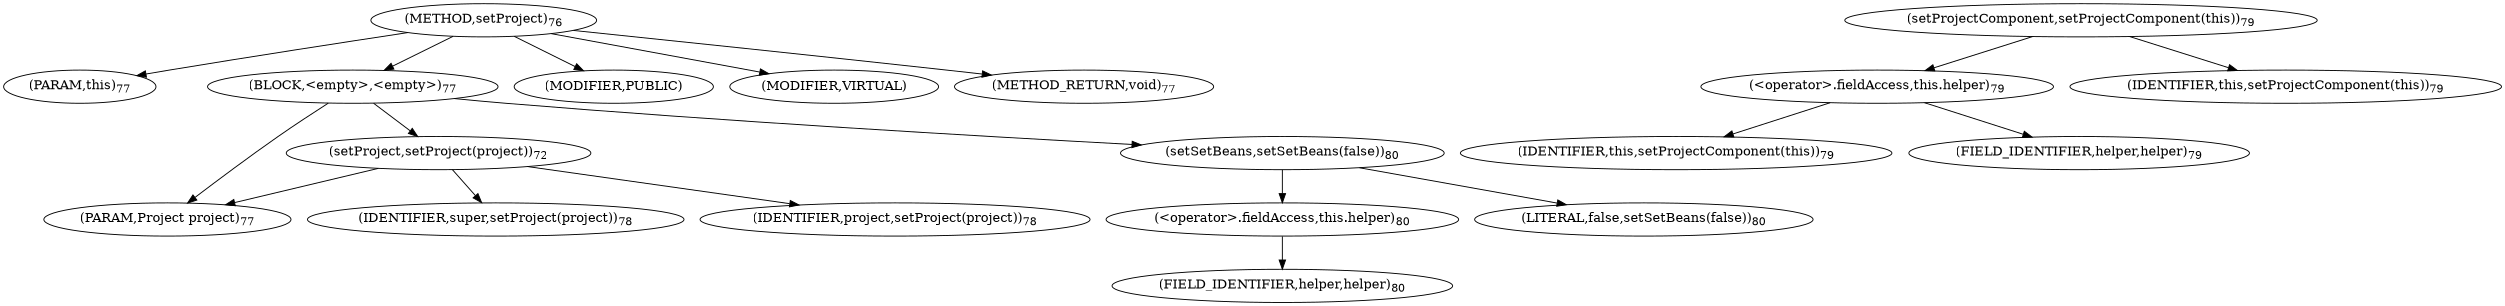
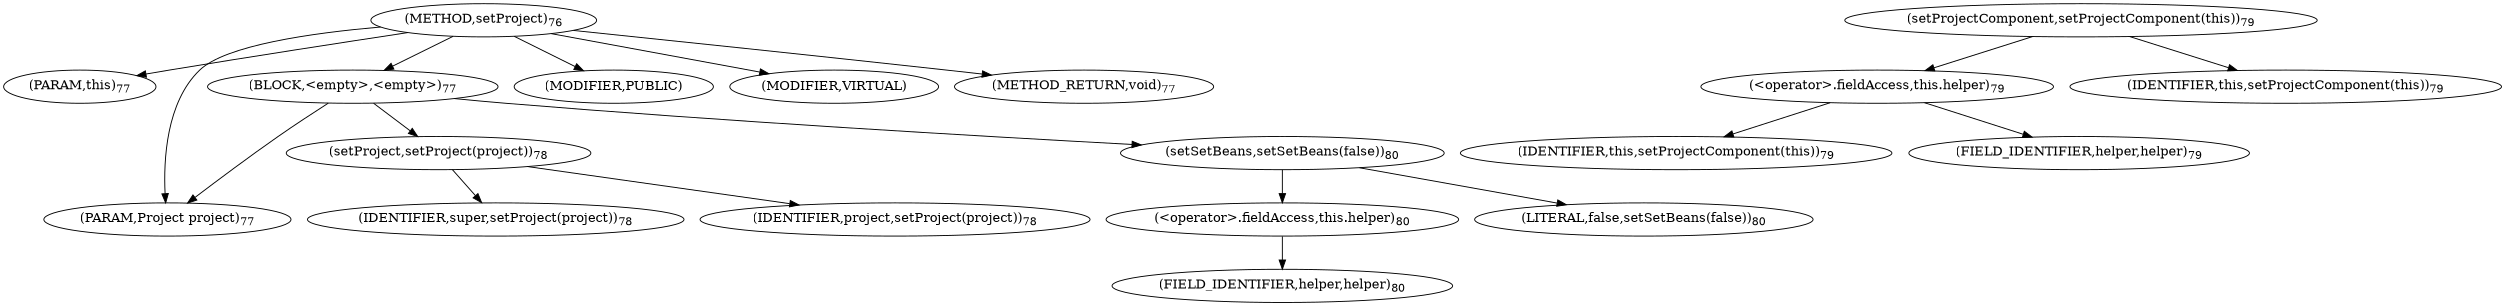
  digraph {
    n1 [label=<(METHOD,setProject)<SUB>76</SUB>>]
    n2 [label=<(PARAM,this)<SUB>77</SUB>>]
    n3 [label=<(PARAM,Project project)<SUB>77</SUB>>]
    n4 [label=<(BLOCK,&lt;empty&gt;,&lt;empty&gt;)<SUB>77</SUB>>]
    n5 [label=<(MODIFIER,PUBLIC)>]
    n6 [label=<(MODIFIER,VIRTUAL)>]
    n7 [label=<(METHOD_RETURN,void)<SUB>77</SUB>>]
-   n8 [label=<(setProject,setProject(project))<SUB>72</SUB>>]
+   n8 [label=<(setProject,setProject(project))<SUB>78</SUB>>]
    n9 [label=<(setSetBeans,setSetBeans(false))<SUB>80</SUB>>]
    n10 [label=<(IDENTIFIER,super,setProject(project))<SUB>78</SUB>>]
    n11 [label=<(IDENTIFIER,project,setProject(project))<SUB>78</SUB>>]
    n12 [label=<(setProjectComponent,setProjectComponent(this))<SUB>79</SUB>>]
    n13 [label=<(&lt;operator&gt;.fieldAccess,this.helper)<SUB>79</SUB>>]
    n14 [label=<(IDENTIFIER,this,setProjectComponent(this))<SUB>79</SUB>>]
    n15 [label=<(&lt;operator&gt;.fieldAccess,this.helper)<SUB>80</SUB>>]
    n16 [label=<(LITERAL,false,setSetBeans(false))<SUB>80</SUB>>]
    n17 [label=<(IDENTIFIER,this,setProjectComponent(this))<SUB>79</SUB>>]
    n18 [label=<(FIELD_IDENTIFIER,helper,helper)<SUB>79</SUB>>]
    n19 [label=<(FIELD_IDENTIFIER,helper,helper)<SUB>80</SUB>>]
    n1 -> n2
-   n8 -> n3
+   n1 -> n3
    n1 -> n4
    n1 -> n5
    n1 -> n6
    n1 -> n7
    n4 -> n3
    n4 -> n8
    n4 -> n9
    n8 -> n10
    n8 -> n11
    n9 -> n15
    n9 -> n16
    n12 -> n13
    n12 -> n14
    n13 -> n17
    n13 -> n18
    n15 -> n19
  }
